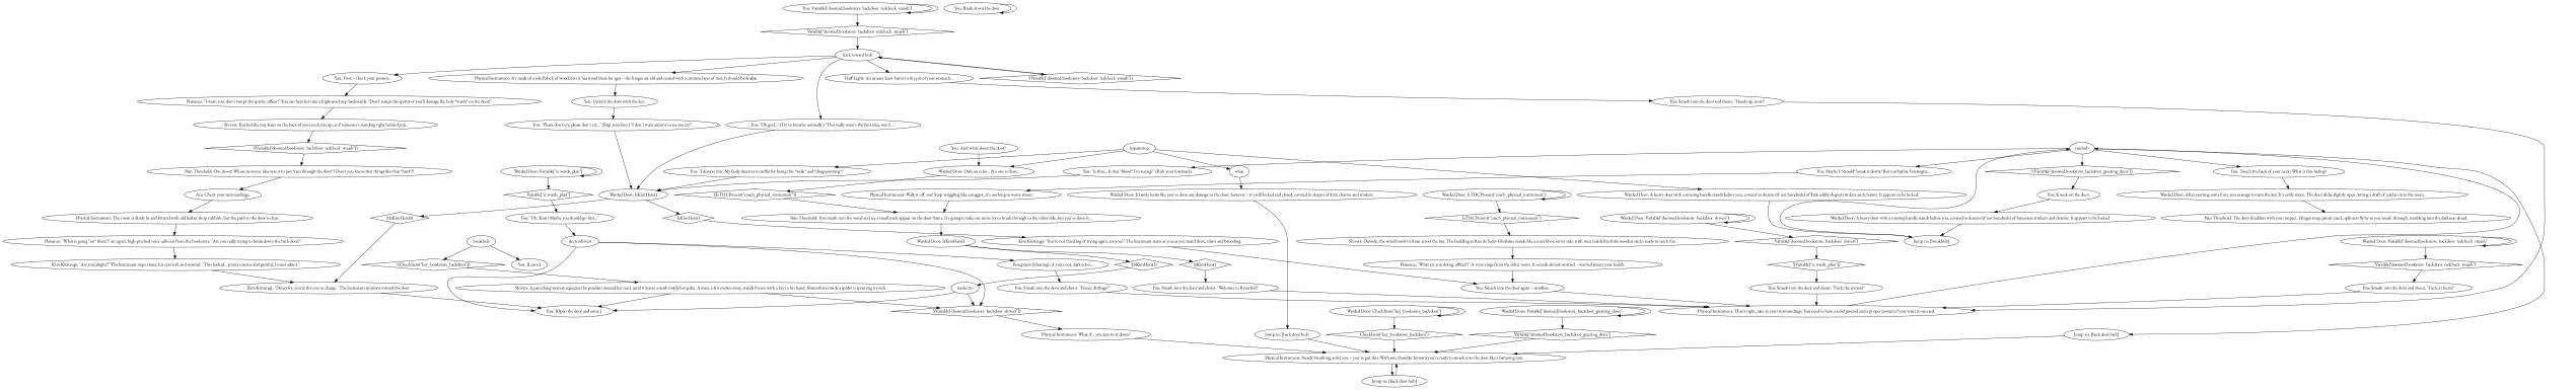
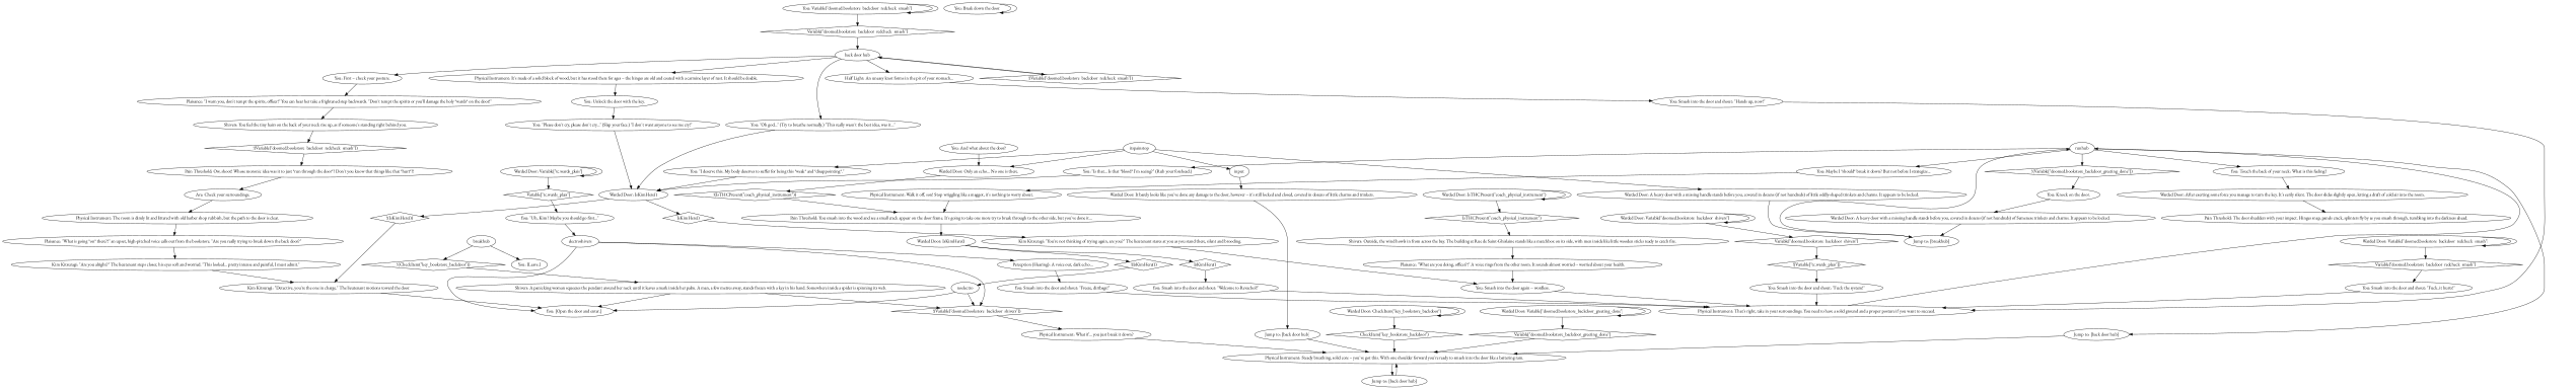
  digraph {
    fontname="EB Garamond"
    node [fontname="EB Garamond"]
    edge [fontname="EB Garamond"]
-   n1 [label=what]
+   n1 [label=input]
    n2 [label="Warded Door: It barely looks like you've done any damage to the door, however -- it's still locked and closed, covered in dozens of little charms and trinkets."]
    n3 [label="Jump to: [back door hub]"]
    n4 [label="You: \"Please don't cry, please don't cry...\" (Slap your face.) \"I don't want anyone to see me cry!\""]
    n5 [label="Warded Door: IsKimHere()"]
    n6 [label="IsKimHere()" shape=diamond]
    n7 [label="!(IsKimHere())" shape=diamond]
    n8 [label="Warded Door: After exerting some force you manage to turn the key. It's eerily silent. The door slides slightly open, letting a draft of cold air into the room."]
    n9 [label="Pain Threshold: The door shudders with your impact. Hinges snap, panels crack, splinters fly by as you smash through, tumbling into the darkness ahead."]
    n10 [label="Shivers: Outside, the wind howls in from across the bay. The building at Rue de Saint-Ghislaine stands like a matchbox on its side, with men inside like little wooden sticks ready to catch fire."]
    n11 [label="Plaisance: \"What are you doing, officer?!\" A voice rings from the other room. It sounds almost worried -- worried about your health."]
    n12 [label="You: Smash into the door again -- wordless."]
    n13 [label="Physical Instrument: Walk it off, son! Stop wriggling like a maggot, it's nothing to worry about."]
    n14 [label="Pain Threshold: You smash into the wood and see a small crack appear on the door frame. It's going to take one more try to break through to the other side, but you've done it..."]
    n15 [label="Warded Door: IsKimHere()"]
    n16 [label="Physical Instrument: That's right, take in your surroundings. You need to have a solid ground and a proper posture if you want to succeed."]
    n17 [label=runhub]
    n18 [label="You: \"Is that... Is that *blood* I'm seeing?\" (Rub your forehead.)"]
    n19 [label="You: Touch the back of your neck: What is this feeling?"]
    n20 [label="You: Maybe I *should* break it down? But not before I strategize..."]
    n21 [label="Jump to: [back door hub]"]
    n22 [label="!(Variable[\"doomed.bookstore_backdoor_greeting_done\"])" shape=diamond]
    n23 [label="Shivers: You feel the tiny hairs on the back of your neck rise up, as if someone's standing right behind you."]
    n24 [label="!(Variable[\"doomed.bookstore_backdoor_redcheck_smash\"])" shape=diamond]
    n25 [label="Pain Threshold: Ow, shoot! Whose moronic idea was it to just *run through the door*? Don't you know that things like that *hurt*?!"]
    n26 [label="Physical Instrument: Steady breathing, solid core -- you've got this. With one shoulder forward you're ready to smash into the door like a battering ram."]
    n27 [label="Warded Door: Variable[\"tc.wards_plais\"]"]
    n28 [label="Variable[\"tc.wards_plais\"]" shape=diamond]
    n29 [label="You: \"Uh, Kim? Maybe you should go first...\""]
    n30 [label=electroshivers]
    n31 [label="!(Variable[\"tc.wards_plais\"])" shape=diamond]
    n32 [label="You: Smash into the door and shout: \"Fuck the system!\""]
    n33 [label="Perception (Hearing): A voice out, dark echo..."]
    n34 [label="!(Variable[\"doomed.bookstore_backdoor_shivers\"])" shape=diamond]
    n35 [label="You: [Open the door and enter.]"]
    n36 [label="You: Smash into the door and shout: \"Freeze, dirtbags!\""]
-   n37 [label="Physical Instrument: What if... you just its it down?"]
+   n37 [label="Physical Instrument: What if... you just break it down?"]
    n38 [label="Kim Kitsuragi: \"Detective, you're the one in charge.\" The lieutenant motions toward the door."]
    n39 [label="Plaisance: \"What is going *on* there?!\" an upset, high-pitched voice calls out from the bookstore. \"Are you really trying to break down the back door?\""]
    n40 [label="Kim Kitsuragi: \"Are you alright?\" The lieutenant steps closer, his eyes soft and worried. \"This looked... pretty intense and painful, I must admit.\""]
    n41 [label="You: And what about the door?"]
    n42 [label="Warded Door: Only an echo... No one is there."]
    n43 [label="!(IsTHCPresent(\"coach_physical_instrument\"))" shape=diamond]
    n44 [label="You: Smash into the door and shout: \"Welcome to Revachol!\""]
    n45 [label="Kim Kitsuragi: \"You're not thinking of trying again, are you?\" The lieutenant stares at you as you stand there, silent and brooding."]
    n46 [label="Plaisance: \"I warn you, don't tempt the spirits, officer!\" You can hear her take a frightened step backwards. \"Don't tempt the spirits or you'll damage the holy *wards* on the door!\""]
    n47 [label="Jump to: [back door hub]"]
-   n48 [label="back toward hub"]
+   n48 [label="back door hub"]
    n49 [label="Half Light: An uneasy knot forms in the pit of your stomach..."]
    n50 [label="!(Variable[\"doomed.bookstore_backdoor_redcheck_smash\"])" shape=diamond]
    n51 [label="Physical Instrument: It's made of a solid block of wood, but it has stood there for ages -- the hinges are old and coated with a carmine layer of rust. It should be doable."]
    n52 [label="You: \"Oh god...\" (Try to breathe normally.) \"This really wasn't the best idea, was it...\""]
    n53 [label="You: First -- check your posture."]
    n54 [label="You: Smash into the door and shout: \"Hands up, now!\""]
    n55 [label="You: Unlock the door with the key."]
    n56 [label="Warded Door: Variable[\"doomed.bookstore_backdoor_redcheck_smash\"]"]
    n57 [label="Variable[\"doomed.bookstore_backdoor_redcheck_smash\"]" shape=diamond]
    n58 [label="You: Smash into the door and shout: \"Fuck, it hurts!\""]
    n59 [label="Are: Check your surroundings."]
    n60 [label="You: Break down the door."]
    n61 [label="You: Variable[\"doomed.bookstore_backdoor_redcheck_smash\"]"]
    n62 [label="Variable[\"doomed.bookstore_backdoor_redcheck_smash\"]" shape=diamond]
    n63 [label="You: [Leave.]"]
    n64 [label="Physical Instrument: The room is dimly lit and littered with old barber shop rubbish, but the path to the door is clear."]
    n65 [label="Warded Door: IsTHCPresent(\"coach_physical_instrument\")"]
    n66 [label="IsTHCPresent(\"coach_physical_instrument\")" shape=diamond]
    n67 [label=breakhub]
    n68 [label="!(CheckItem(\"key_bookstore_backdoor\"))" shape=diamond]
    n69 [label="You: Knock on the door."]
    n70 [label="Shivers: A panicking woman squeezes the pendant around her neck until it leaves a mark inside her palm. A man, a few metres away, stands frozen with a key in his hand. Somewhere inside a spider is spinning its web."]
    n71 [label="Warded Door: Variable[\"doomed.bookstore_backdoor_shivers\"]"]
    n72 [label="Variable[\"doomed.bookstore_backdoor_shivers\"]" shape=diamond]
    n73 [label="Warded Door: A heavy door with a missing handle stands before you, covered in dozens (if not hundreds) of Semenese trinkets and charms. It appears to be locked."]
    n74 [label="Jump to: [breakhub]"]
    n75 [label="Warded Door: A heavy door with a missing handle stands before you, covered in dozens (if not hundreds) of little oddly-shaped trinkets and charms. It appears to be locked."]
    n76 [label="Warded Door: CheckItem(\"key_bookstore_backdoor\")"]
    n77 [label="CheckItem(\"key_bookstore_backdoor\")" shape=diamond]
    n78 [label=noelectro]
    n79 [label="Warded Door: Variable[\"doomed.bookstore_backdoor_greeting_done\"]"]
    n80 [label="Variable[\"doomed.bookstore_backdoor_greeting_done\"]" shape=diamond]
    n81 [label="IsKimHere()" shape=diamond]
    n82 [label="!(IsKimHere())" shape=diamond]
    n83 [label=itspainstop]
    n84 [label="You: \"I deserve this. My body deserves to suffer for being this *weak* and *disappointing*.\""]
    n1 -> n2
    n2 -> n3
    n3 -> n26
    n4 -> n5
    n5 -> n6
    n5 -> n7
    n6 -> n45
    n7 -> n38
    n8 -> n9
    n10 -> n11
    n11 -> n12
    n12 -> n16
    n13 -> n14
    n14 -> n15
    n15 -> n81
    n15 -> n82
    n16 -> n17
    n17 -> n18
    n17 -> n19
    n17 -> n20
    n17 -> n21
    n17 -> n22
    n18 -> n5
    n19 -> n8
    n20 -> n13
    n21 -> n26
    n22 -> n69
    n23 -> n24
    n24 -> n25
    n25 -> n59
    n26 -> n47
    n27 -> n27
    n27 -> n28
    n28 -> n29
    n29 -> n30
    n30 -> n33
    n30 -> n34
    n30 -> n35
    n31 -> n32
    n32 -> n16
    n33 -> n36
    n34 -> n37
    n36 -> n16
    n37 -> n26
    n38 -> n35
    n39 -> n40
    n40 -> n38
    n41 -> n42
    n42 -> n43
    n43 -> n14
    n44 -> n16
    n45 -> n12
    n46 -> n23
    n47 -> n26
    n48 -> n49
    n48 -> n50
    n48 -> n51
    n48 -> n52
    n48 -> n53
    n49 -> n54
    n50 -> n48
    n51 -> n55
    n52 -> n5
    n53 -> n46
    n54 -> n16
    n55 -> n4
    n56 -> n56
    n56 -> n57
    n57 -> n58
    n58 -> n16
    n59 -> n64
    n60 -> n60
    n61 -> n61
    n61 -> n62
    n62 -> n48
    n64 -> n39
    n65 -> n65
    n65 -> n66
    n66 -> n10
    n67 -> n63
    n67 -> n68
    n68 -> n70
    n69 -> n73
    n70 -> n34
    n70 -> n35
    n71 -> n71
    n71 -> n72
    n72 -> n31
    n73 -> n74
    n74 -> n17
    n75 -> n74
    n76 -> n76
    n76 -> n77
    n77 -> n26
    n78 -> n34
    n78 -> n35
    n79 -> n79
    n79 -> n80
    n80 -> n26
    n81 -> n44
    n82 -> n78
    n83 -> n1
    n83 -> n42
    n83 -> n75
    n83 -> n84
    n84 -> n5
  }
